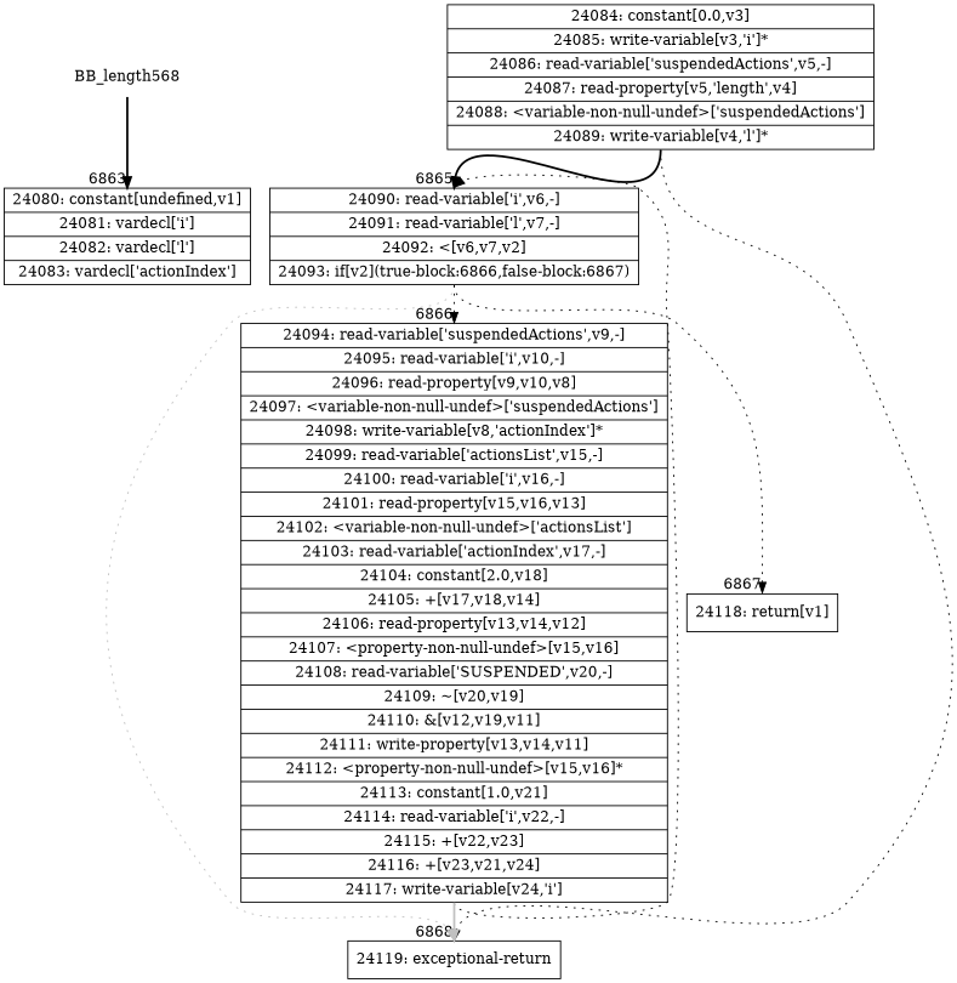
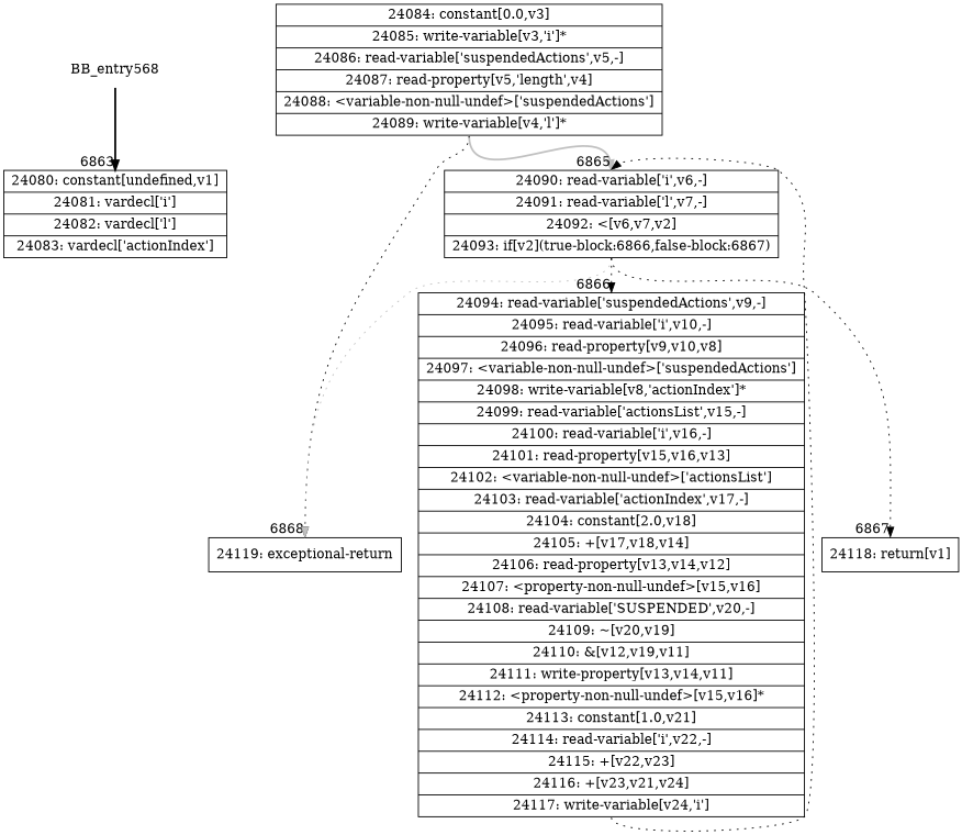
  digraph {
    rankdir=TD
    node [shape=record]
    edge [headport=n style=dotted tailport=s]
-   BB_entry568 [shape=none label=BB_length568]
+   BB_entry568 [shape=none]
    n2 [label="{24080: constant[undefined,v1]|24081: vardecl['i']|24082: vardecl['l']|24083: vardecl['actionIndex']}"]
    n3 [label="{24084: constant[0.0,v3]|24085: write-variable[v3,'i']*|24086: read-variable['suspendedActions',v5,-]|24087: read-property[v5,'length',v4]|24088: \<variable-non-null-undef\>['suspendedActions']|24089: write-variable[v4,'l']*}"]
    n4 [label="{24090: read-variable['i',v6,-]|24091: read-variable['l',v7,-]|24092: \<[v6,v7,v2]|24093: if[v2](true-block:6866,false-block:6867)}"]
    n5 [label="{24119: exceptional-return}"]
    n6 [label="{24094: read-variable['suspendedActions',v9,-]|24095: read-variable['i',v10,-]|24096: read-property[v9,v10,v8]|24097: \<variable-non-null-undef\>['suspendedActions']|24098: write-variable[v8,'actionIndex']*|24099: read-variable['actionsList',v15,-]|24100: read-variable['i',v16,-]|24101: read-property[v15,v16,v13]|24102: \<variable-non-null-undef\>['actionsList']|24103: read-variable['actionIndex',v17,-]|24104: constant[2.0,v18]|24105: +[v17,v18,v14]|24106: read-property[v13,v14,v12]|24107: \<property-non-null-undef\>[v15,v16]|24108: read-variable['SUSPENDED',v20,-]|24109: ~[v20,v19]|24110: &[v12,v19,v11]|24111: write-property[v13,v14,v11]|24112: \<property-non-null-undef\>[v15,v16]*|24113: constant[1.0,v21]|24114: read-variable['i',v22,-]|24115: +[v22,v23]|24116: +[v23,v21,v24]|24117: write-variable[v24,'i']}"]
    n7 [label="{24118: return[v1]}"]
    BB_entry568 -> n2 [headlabel="    6863" style=bold]
-   n3 -> n4 [headlabel="      6865" style=bold]
+   n3 -> n4 [headlabel="      6865" style=bold color=gray]
    n3 -> n5 [color=black headlabel="      6868"]
    n4 -> n5 [color=gray]
    n4 -> n6 [headlabel="      6866"]
    n4 -> n7 [headlabel="      6867"]
    n6 -> n4
-   n6 -> n5 [color=gray style=bold]
  }
